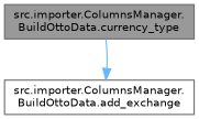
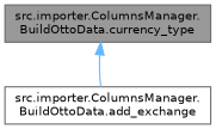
  digraph {
    rankdir=TB
    node [fontname=Helvetica fontsize=10 shape=box style=filled]
    n1 [color=gray40 fillcolor=grey60 fontcolor=black height=0.2 label="src.importer.ColumnsManager.\lBuildOttoData.currency_type" width=0.4]
    n2 [color=grey40 fillcolor=white height=0.2 label="src.importer.ColumnsManager.\lBuildOttoData.add_exchange" width=0.4]
-   n2 -> n1 [color=steelblue1 dir=back fontname=Helvetica fontsize=10 labelfontname=Helvetica labelfontsize=10 style=solid]
+   n1 -> n2 [color=steelblue1 dir=back fontname=Helvetica fontsize=10 labelfontname=Helvetica labelfontsize=10 style=solid]
  }
